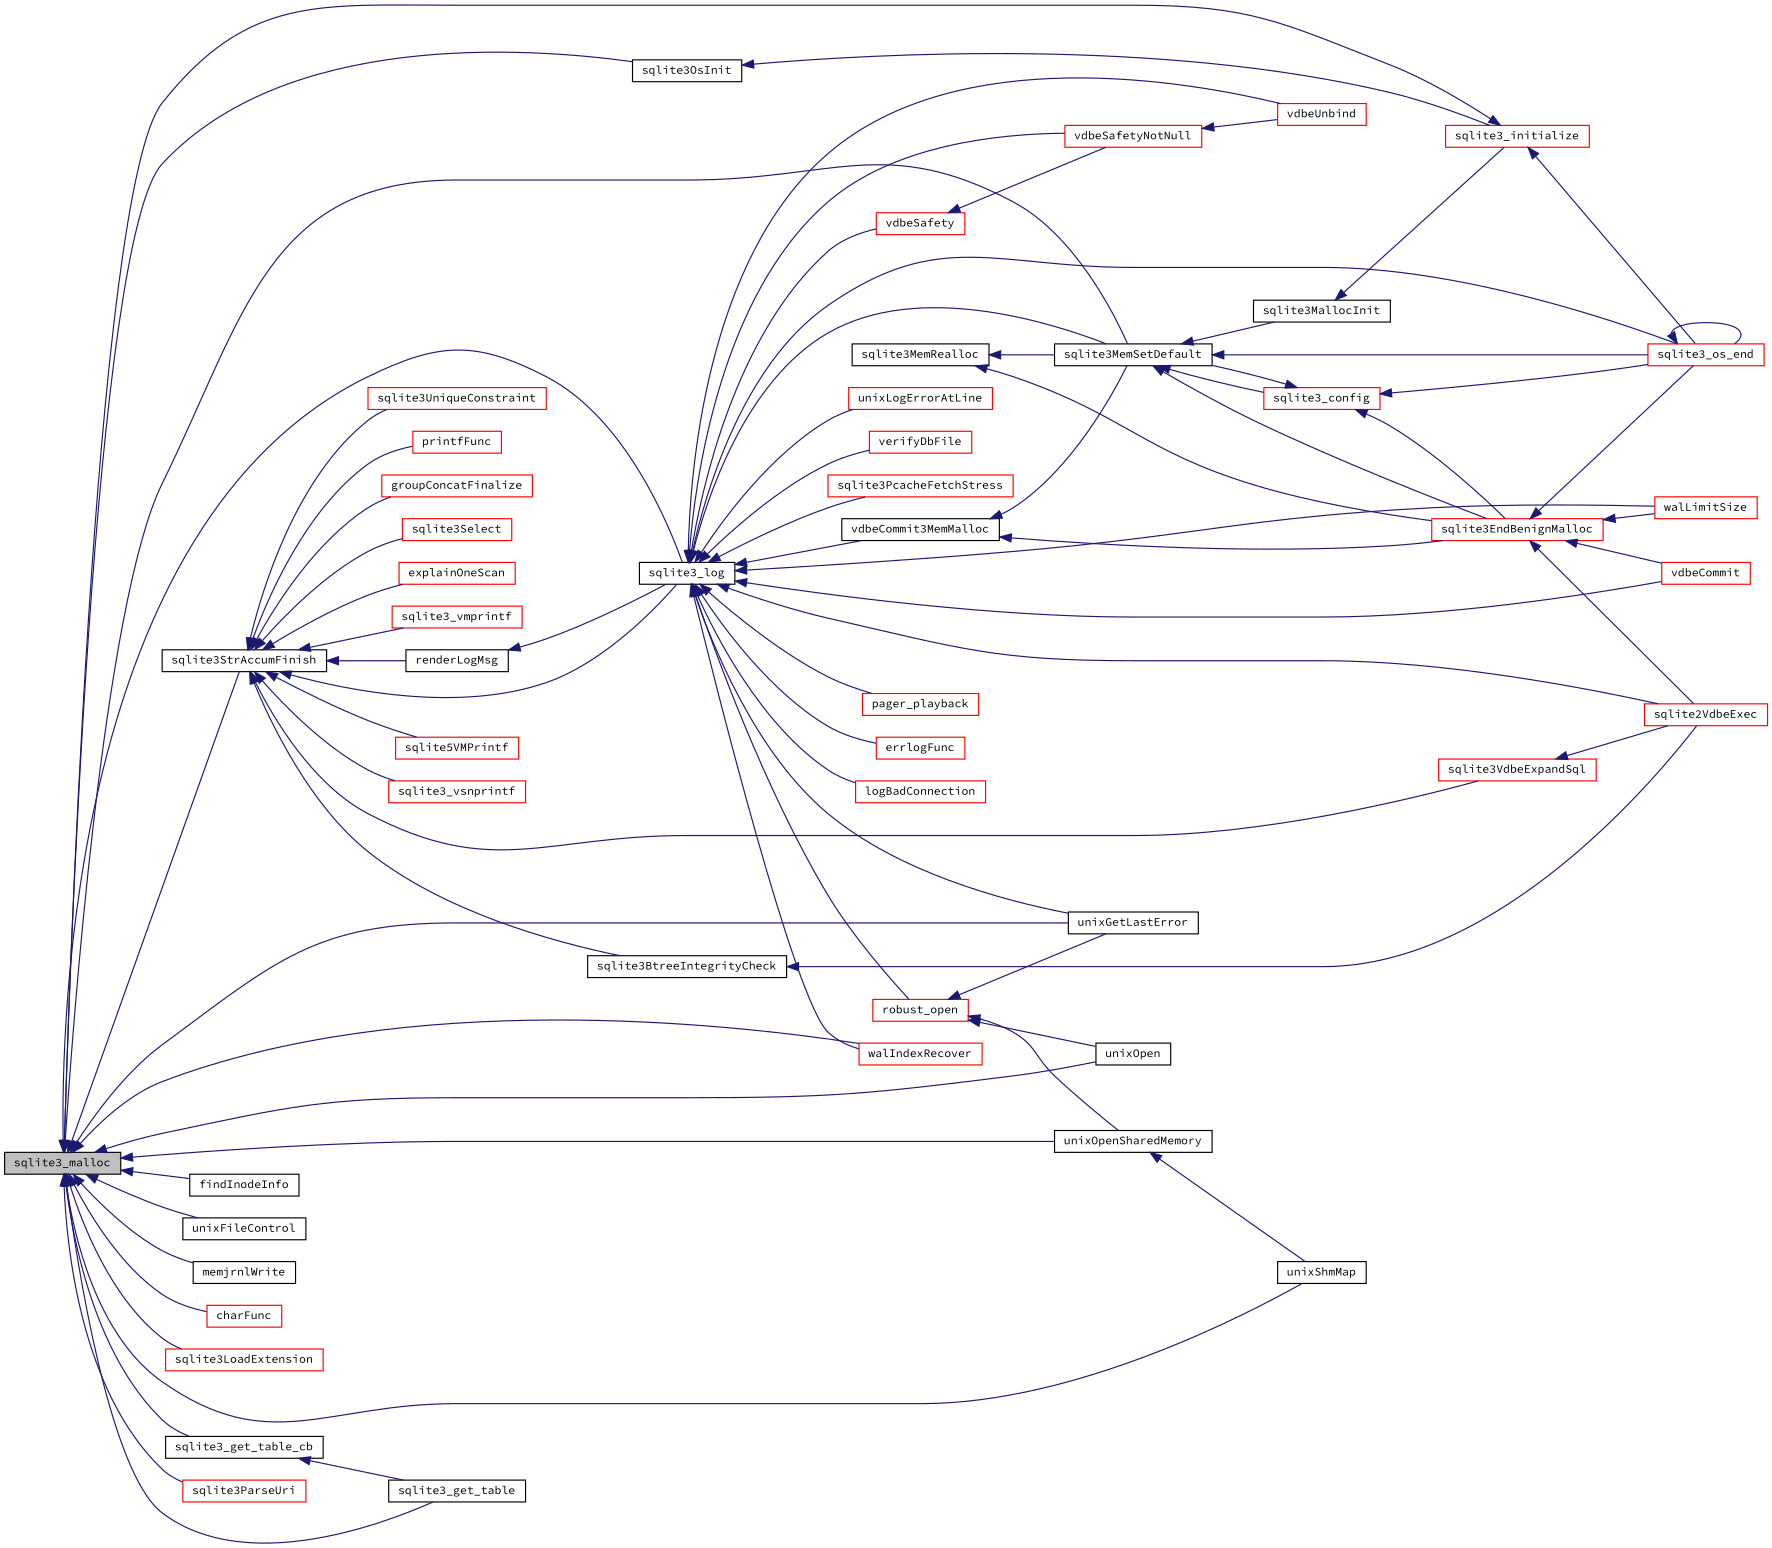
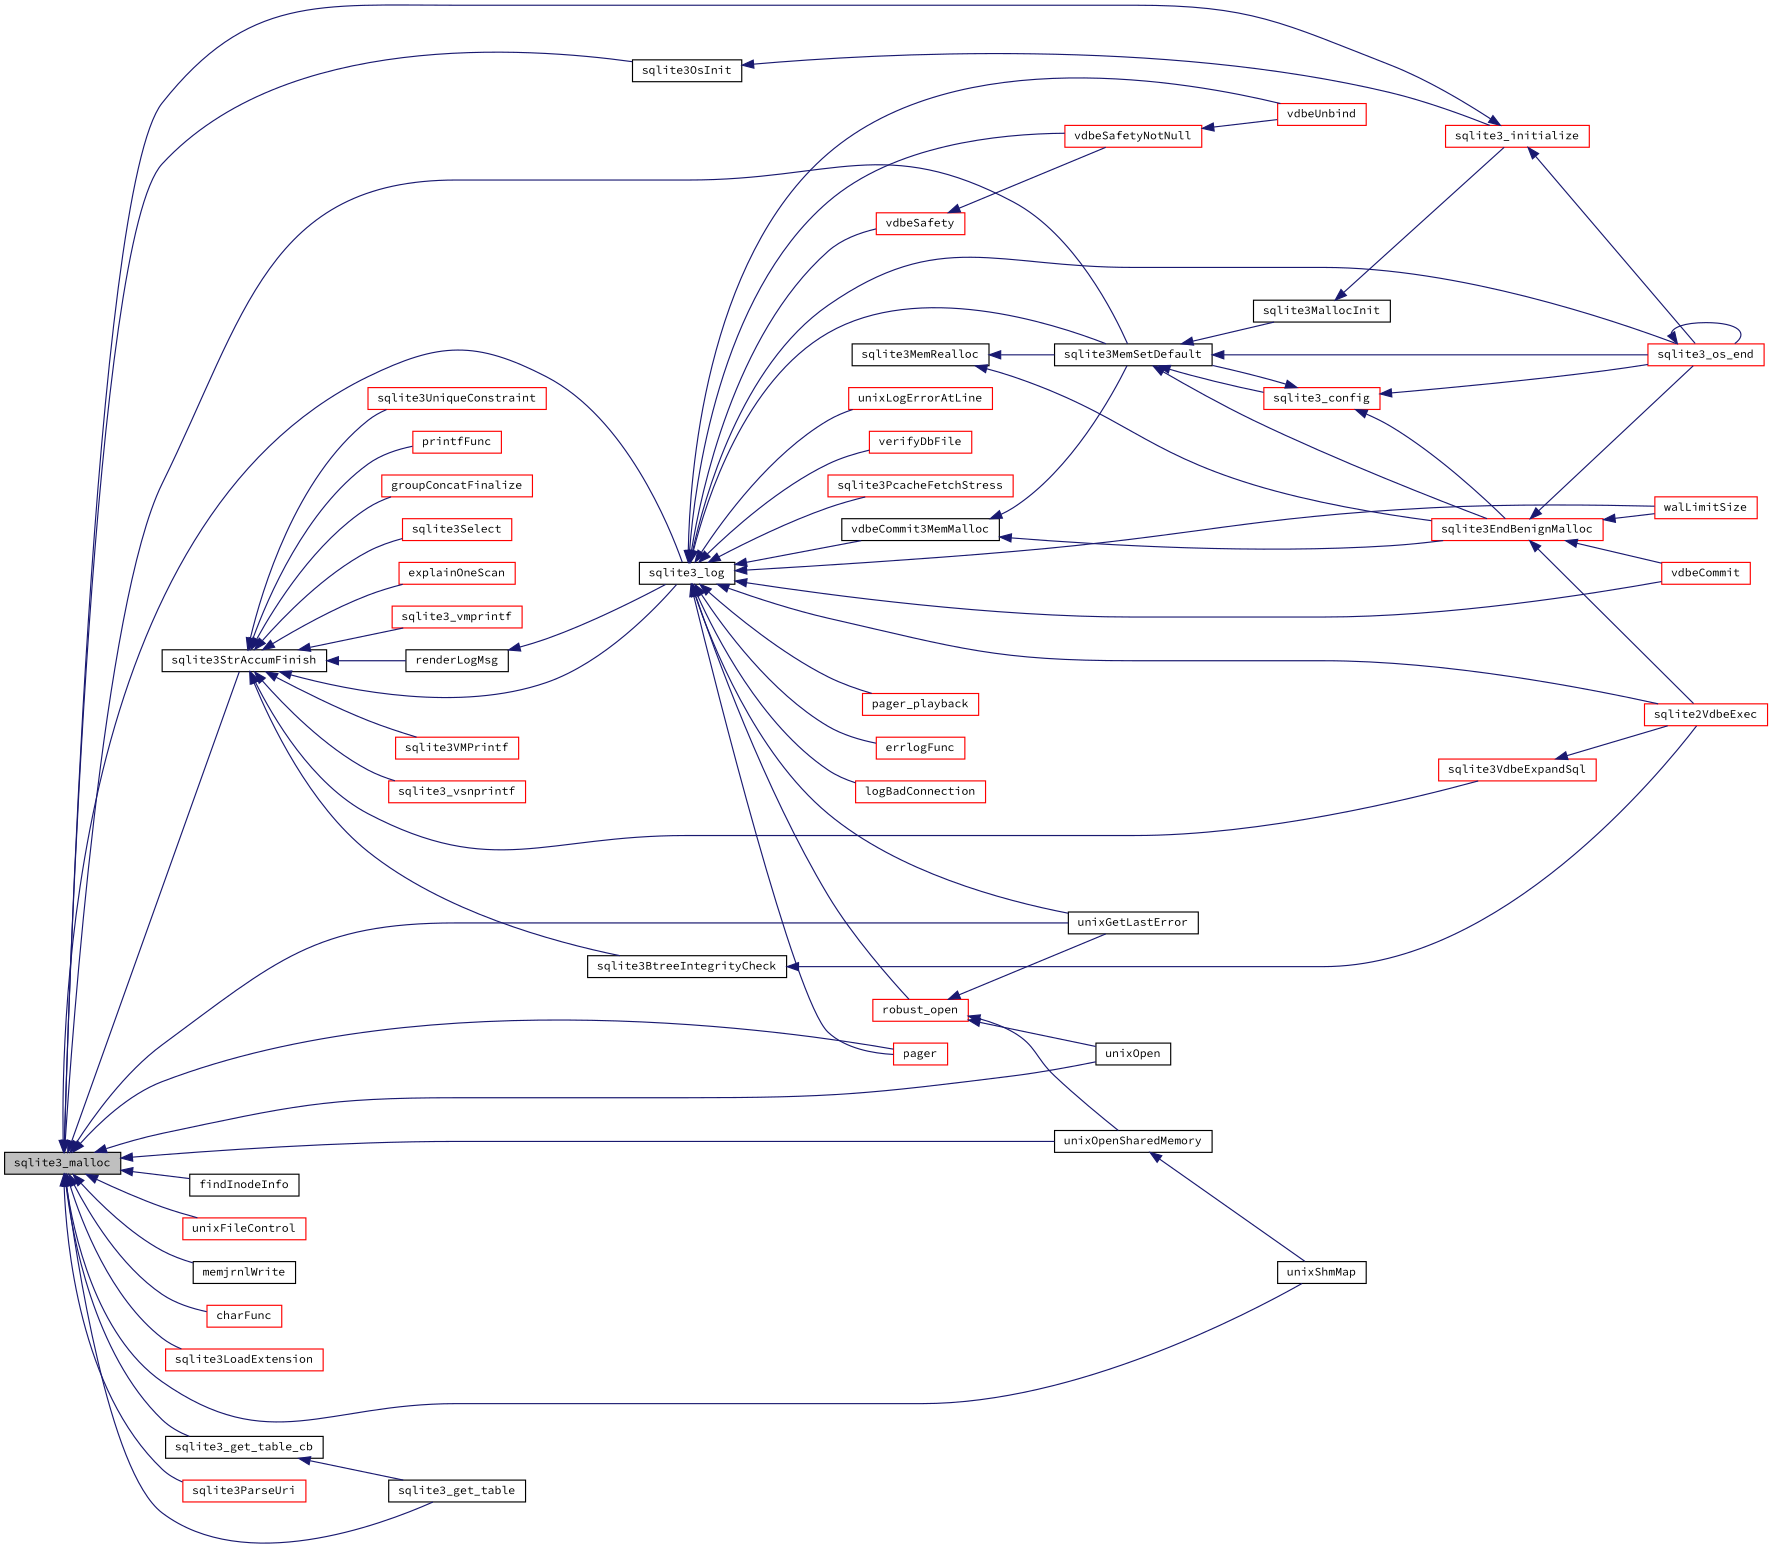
  digraph {
    fontname="Source Code Pro"
    rankdir=LR
    node [color=red fillcolor=white fontname="Source Code Pro" fontsize=10 shape=record style=filled]
    edge [color=midnightblue dir=back fontname="Source Code Pro" fontsize=10 labelfontname=FreeSans labelfontsize=10 style=solid]
    n1 [color=black fillcolor=grey75 fontcolor=black height=0.2 label=sqlite3_malloc width=0.4]
    n2 [color=black height=0.2 label=sqlite3OsInit width=0.4]
    n3 [color=black height=0.2 label=sqlite3MemSetDefault width=0.4]
    n4 [color=black height=0.2 label=sqlite3StrAccumFinish width=0.4]
    n5 [color=black height=0.2 label=sqlite3_log width=0.4]
    n6 [color=black height=0.2 label=unixOpenSharedMemory width=0.4]
    n7 [color=black height=0.2 label=unixShmMap width=0.4]
    n8 [color=black height=0.2 label=unixOpen width=0.4]
    n9 [color=black height=0.2 label=unixGetLastError width=0.4]
-   n10 [height=0.2 label=walIndexRecover width=0.4]
+   n10 [height=0.2 label=pager width=0.4]
    n11 [color=black height=0.2 label=findInodeInfo width=0.4]
-   n12 [color=black height=0.2 label=unixFileControl width=0.4]
+   n12 [height=0.2 label=unixFileControl width=0.4]
    n13 [color=black height=0.2 label=memjrnlWrite width=0.4]
    n14 [height=0.2 label=charFunc width=0.4]
    n15 [height=0.2 label=sqlite3LoadExtension width=0.4]
    n16 [color=black height=0.2 label=sqlite3_get_table_cb width=0.4]
    n17 [color=black height=0.2 label=sqlite3_get_table width=0.4]
    n18 [height=0.2 label=sqlite3ParseUri width=0.4]
    n19 [height=0.2 label=sqlite3_initialize width=0.4]
    n20 [height=0.2 label=sqlite3_os_end width=0.4]
    n21 [height=0.2 label=sqlite3EndBenignMalloc width=0.4]
    n22 [color=black height=0.2 label=sqlite3MallocInit width=0.4]
    n23 [height=0.2 label=sqlite3_config width=0.4]
    n24 [height=0.2 label=sqlite3_vmprintf width=0.4]
-   n25 [height=0.2 label=sqlite5VMPrintf width=0.4]
+   n25 [height=0.2 label=sqlite3VMPrintf width=0.4]
    n26 [height=0.2 label=sqlite3_vsnprintf width=0.4]
    n27 [color=black height=0.2 label=renderLogMsg width=0.4]
    n28 [color=black height=0.2 label=sqlite3BtreeIntegrityCheck width=0.4]
    n29 [height=0.2 label=sqlite3VdbeExpandSql width=0.4]
    n30 [height=0.2 label=sqlite3UniqueConstraint width=0.4]
    n31 [height=0.2 label=printfFunc width=0.4]
    n32 [height=0.2 label=groupConcatFinalize width=0.4]
    n33 [height=0.2 label=sqlite3Select width=0.4]
    n34 [height=0.2 label=explainOneScan width=0.4]
    n35 [height=0.2 label=walLimitSize width=0.4]
    n36 [height=0.2 label=vdbeCommit width=0.4]
    n37 [height=0.2 label=sqlite2VdbeExec width=0.4]
    n38 [color=black height=0.2 label=vdbeCommit3MemMalloc width=0.4]
    n39 [height=0.2 label=logBadConnection width=0.4]
    n40 [height=0.2 label=robust_open width=0.4]
    n41 [height=0.2 label=unixLogErrorAtLine width=0.4]
    n42 [height=0.2 label=verifyDbFile width=0.4]
    n43 [height=0.2 label=sqlite3PcacheFetchStress width=0.4]
    n44 [height=0.2 label=pager_playback width=0.4]
    n45 [height=0.2 label=vdbeSafety width=0.4]
    n46 [height=0.2 label=vdbeSafetyNotNull width=0.4]
    n47 [height=0.2 label=vdbeUnbind width=0.4]
    n48 [height=0.2 label=errlogFunc width=0.4]
    n49 [color=black height=0.2 label=sqlite3MemRealloc width=0.4]
    n1 -> n2
    n1 -> n3
    n1 -> n4
    n1 -> n5
    n1 -> n6
    n1 -> n7
    n1 -> n8
    n1 -> n9
    n1 -> n10
    n1 -> n11
    n1 -> n12
    n1 -> n13
    n1 -> n14
    n1 -> n15
    n1 -> n16
    n1 -> n17
    n1 -> n18
    n2 -> n19
    n3 -> n20
    n3 -> n21
    n3 -> n22
    n3 -> n23
    n4 -> n5
    n4 -> n24
    n4 -> n25
    n4 -> n26
    n4 -> n27
    n4 -> n28
    n4 -> n29
    n4 -> n30
    n4 -> n31
    n4 -> n32
    n4 -> n33
    n4 -> n34
    n5 -> n3
    n5 -> n9
    n5 -> n10
    n5 -> n20
    n5 -> n35
    n5 -> n36
    n5 -> n37
    n5 -> n38
    n5 -> n39
    n5 -> n40
    n5 -> n41
    n5 -> n42
    n5 -> n43
    n5 -> n44
    n5 -> n45
    n5 -> n46
    n5 -> n47
    n5 -> n48
    n6 -> n7
    n16 -> n17
    n19 -> n1
    n19 -> n20
    n20 -> n20
    n21 -> n20
    n21 -> n35
    n21 -> n36
    n21 -> n37
    n22 -> n19
    n23 -> n3
    n23 -> n20
    n23 -> n21
    n27 -> n5
    n28 -> n37
    n29 -> n37
    n38 -> n3
    n38 -> n21
    n40 -> n6
    n40 -> n8
    n40 -> n9
    n45 -> n46
    n46 -> n47
    n49 -> n3
    n49 -> n21
  }
